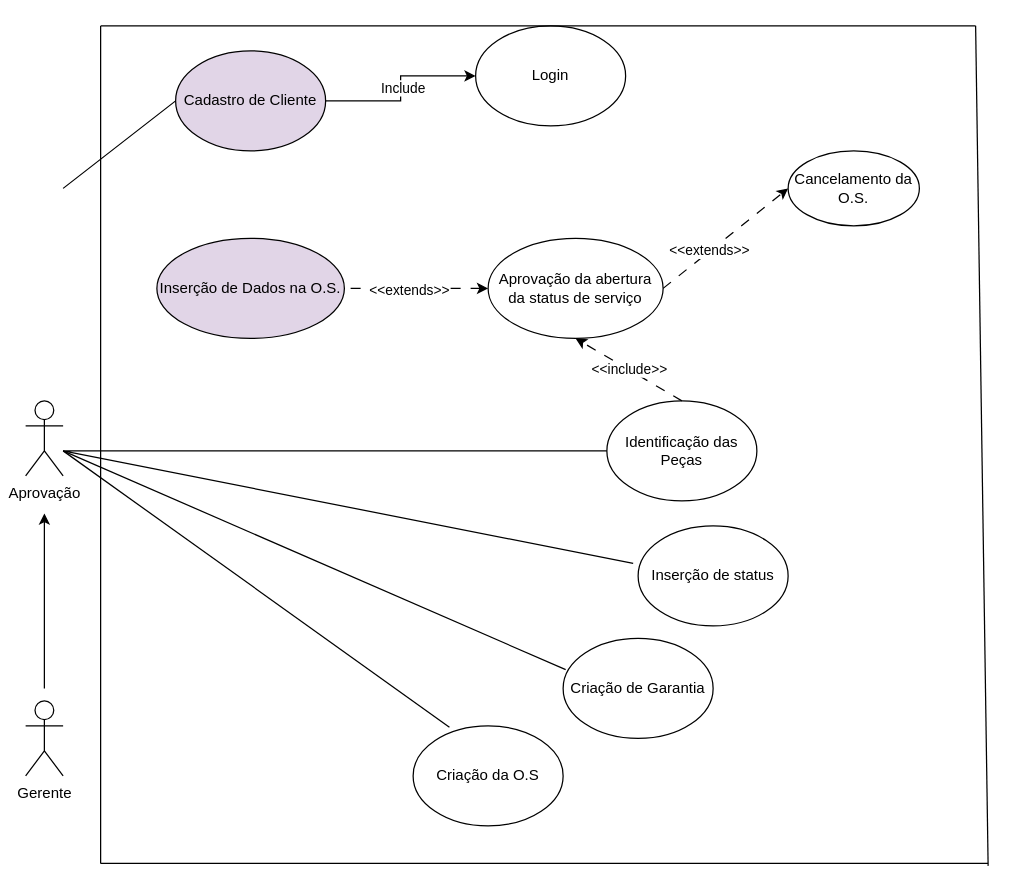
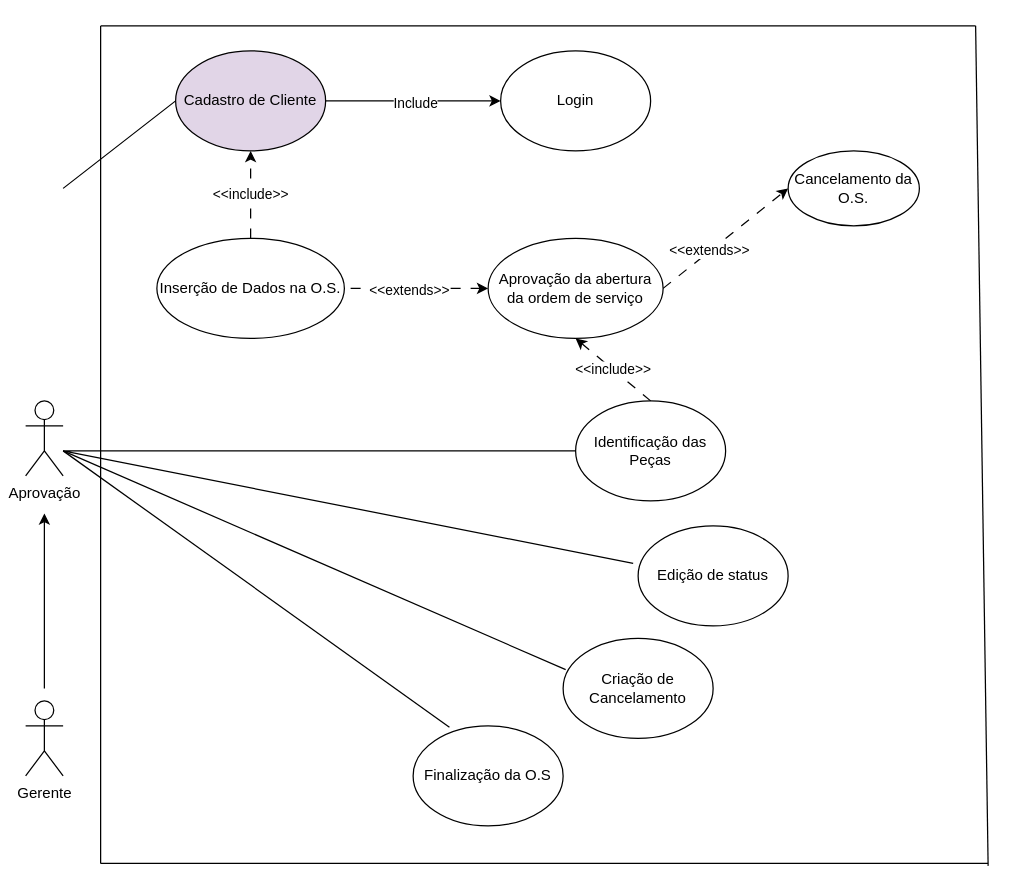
  <mxCell id="0" />
  <mxCell id="1" parent="0" />
  <mxCell id="2" value="" style="endArrow=none;html=1;rounded=0;entryX=0;entryY=0.5;entryDx=0;entryDy=0;exitX=0;exitY=0.5;exitDx=0;exitDy=0;" parent="1" source="8" target="8" edge="1"><mxGeometry width="50" height="50" relative="1" as="geometry"><mxPoint x="220" y="310" as="sourcePoint" /><mxPoint x="220" y="310" as="targetPoint" /><Array as="points"><mxPoint x="50" y="150" /></Array></mxGeometry></mxCell>
  <mxCell id="3" value="" style="edgeStyle=orthogonalEdgeStyle;rounded=0;orthogonalLoop=1;jettySize=auto;html=1;" parent="1" edge="1"><mxGeometry relative="1" as="geometry"><mxPoint x="35" y="550" as="sourcePoint" /><mxPoint x="35" y="410" as="targetPoint" /></mxGeometry></mxCell>
  <mxCell id="4" value="Aprovação" style="shape=umlActor;verticalLabelPosition=bottom;verticalAlign=top;html=1;outlineConnect=0;" parent="1" vertex="1"><mxGeometry x="20" y="320" width="30" height="60" as="geometry" /></mxCell>
- <mxCell id="5" value="Login" style="ellipse;whiteSpace=wrap;html=1;" parent="1" vertex="1"><mxGeometry x="380" y="20" width="120" height="80" as="geometry" /></mxCell>
+ <mxCell id="5" value="Login" style="ellipse;whiteSpace=wrap;html=1;" parent="1" vertex="1"><mxGeometry x="400" y="40" width="120" height="80" as="geometry" /></mxCell>
  <mxCell id="6" value="" style="edgeStyle=orthogonalEdgeStyle;rounded=0;orthogonalLoop=1;jettySize=auto;html=1;entryX=0;entryY=0.5;entryDx=0;entryDy=0;" parent="1" source="8" target="5" edge="1"><mxGeometry relative="1" as="geometry"><mxPoint x="210" y="90" as="targetPoint" /></mxGeometry></mxCell>
  <mxCell id="7" value="Include" style="edgeLabel;html=1;align=center;verticalAlign=middle;resizable=0;points=[];" parent="6" vertex="1" connectable="0"><mxGeometry x="0.017" y="-1" relative="1" as="geometry"><mxPoint as="offset" /></mxGeometry></mxCell>
  <mxCell id="8" value="Cadastro de Cliente" style="ellipse;whiteSpace=wrap;html=1;fillColor=#e1d5e7;" parent="1" vertex="1"><mxGeometry x="140" y="40" width="120" height="80" as="geometry" /></mxCell>
- <mxCell id="9" value="Inserção de Dados na O.S." style="ellipse;whiteSpace=wrap;html=1;fillColor=#e1d5e7;" parent="1" vertex="1"><mxGeometry x="125" y="190" width="150" height="80" as="geometry" /></mxCell>
- <mxCell id="10" value="Inserção de status" style="ellipse;whiteSpace=wrap;html=1;" parent="1" vertex="1"><mxGeometry x="510" y="420" width="120" height="80" as="geometry" /></mxCell>
+ <mxCell id="9" value="Inserção de Dados na O.S." style="ellipse;whiteSpace=wrap;html=1;" parent="1" vertex="1"><mxGeometry x="125" y="190" width="150" height="80" as="geometry" /></mxCell>
+ <mxCell id="10" value="Edição de status" style="ellipse;whiteSpace=wrap;html=1;" parent="1" vertex="1"><mxGeometry x="510" y="420" width="120" height="80" as="geometry" /></mxCell>
  <mxCell id="11" value="Gerente" style="shape=umlActor;verticalLabelPosition=bottom;verticalAlign=top;html=1;outlineConnect=0;" parent="1" vertex="1"><mxGeometry x="20" y="560" width="30" height="60" as="geometry" /></mxCell>
- <mxCell id="12" value="Criação de Garantia" style="ellipse;whiteSpace=wrap;html=1;" parent="1" vertex="1"><mxGeometry x="450" y="510" width="120" height="80" as="geometry" /></mxCell>
+ <mxCell id="12" value="Criação de Cancelamento" style="ellipse;whiteSpace=wrap;html=1;" parent="1" vertex="1"><mxGeometry x="450" y="510" width="120" height="80" as="geometry" /></mxCell>
  <mxCell id="13" value="" style="endArrow=none;html=1;rounded=0;" parent="1" edge="1"><mxGeometry width="50" height="50" relative="1" as="geometry"><mxPoint x="80" y="690" as="sourcePoint" /><mxPoint x="80" y="20" as="targetPoint" /></mxGeometry></mxCell>
  <mxCell id="14" value="" style="endArrow=none;html=1;rounded=0;" parent="1" edge="1"><mxGeometry width="50" height="50" relative="1" as="geometry"><mxPoint x="80" y="20" as="sourcePoint" /><mxPoint x="780" y="20" as="targetPoint" /><Array as="points"><mxPoint x="110" y="20" /></Array></mxGeometry></mxCell>
  <mxCell id="15" value="" style="endArrow=none;html=1;rounded=0;" parent="1" edge="1"><mxGeometry width="50" height="50" relative="1" as="geometry"><mxPoint x="790" y="692" as="sourcePoint" /><mxPoint x="780" y="20" as="targetPoint" /></mxGeometry></mxCell>
  <mxCell id="16" value="" style="endArrow=none;html=1;rounded=0;" parent="1" edge="1"><mxGeometry width="50" height="50" relative="1" as="geometry"><mxPoint x="80" y="690" as="sourcePoint" /><mxPoint x="790" y="690" as="targetPoint" /></mxGeometry></mxCell>
- <mxCell id="17" value="Identificação das Peças" style="ellipse;whiteSpace=wrap;html=1;" parent="1" vertex="1"><mxGeometry x="485" y="320" width="120" height="80" as="geometry" /></mxCell>
- <mxCell id="18" value="Aprovação da abertura da status de serviço" style="ellipse;whiteSpace=wrap;html=1;" parent="1" vertex="1"><mxGeometry x="390" y="190" width="140" height="80" as="geometry" /></mxCell>
+ <mxCell id="17" value="Identificação das Peças" style="ellipse;whiteSpace=wrap;html=1;" parent="1" vertex="1"><mxGeometry x="460" y="320" width="120" height="80" as="geometry" /></mxCell>
+ <mxCell id="18" value="Aprovação da abertura da ordem de serviço" style="ellipse;whiteSpace=wrap;html=1;" parent="1" vertex="1"><mxGeometry x="390" y="190" width="140" height="80" as="geometry" /></mxCell>
  <mxCell id="19" value="" style="endArrow=classic;html=1;rounded=0;entryX=0;entryY=0.5;entryDx=0;entryDy=0;dashed=1;dashPattern=8 8;" parent="1" target="18" edge="1"><mxGeometry width="50" height="50" relative="1" as="geometry"><mxPoint x="280" y="230" as="sourcePoint" /><mxPoint x="325" y="250" as="targetPoint" /></mxGeometry></mxCell>
  <mxCell id="20" value="&amp;lt;&amp;lt;extends&amp;gt;&amp;gt;" style="edgeLabel;html=1;align=center;verticalAlign=middle;resizable=0;points=[];" parent="19" vertex="1" connectable="0"><mxGeometry x="-0.167" y="-1" relative="1" as="geometry"><mxPoint as="offset" /></mxGeometry></mxCell>
+ <mxCell id="21" value="&amp;lt;&amp;lt;include&amp;gt;&amp;gt;" style="endArrow=classic;html=1;rounded=0;entryX=0.5;entryY=1;entryDx=0;entryDy=0;dashed=1;dashPattern=8 8;exitX=0.5;exitY=0;exitDx=0;exitDy=0;" parent="1" source="9" target="8" edge="1"><mxGeometry width="50" height="50" relative="1" as="geometry"><mxPoint x="303" y="341" as="sourcePoint" /><mxPoint x="428" y="212" as="targetPoint" /></mxGeometry></mxCell>
  <mxCell id="22" style="edgeStyle=orthogonalEdgeStyle;rounded=0;orthogonalLoop=1;jettySize=auto;html=1;exitX=0.5;exitY=1;exitDx=0;exitDy=0;" parent="1" source="17" target="17" edge="1"><mxGeometry relative="1" as="geometry" /></mxCell>
  <mxCell id="23" value="&amp;lt;&amp;lt;include&amp;gt;&amp;gt;" style="endArrow=classic;html=1;rounded=0;entryX=0.5;entryY=1;entryDx=0;entryDy=0;dashed=1;dashPattern=8 8;exitX=0.5;exitY=0;exitDx=0;exitDy=0;" parent="1" source="17" target="18" edge="1"><mxGeometry width="50" height="50" relative="1" as="geometry"><mxPoint x="288" y="261" as="sourcePoint" /><mxPoint x="428" y="212" as="targetPoint" /></mxGeometry></mxCell>
  <mxCell id="24" value="" style="endArrow=none;html=1;rounded=0;entryX=0;entryY=0.5;entryDx=0;entryDy=0;exitX=-0.033;exitY=0.375;exitDx=0;exitDy=0;exitPerimeter=0;" parent="1" source="10" target="17" edge="1"><mxGeometry width="50" height="50" relative="1" as="geometry"><mxPoint x="170" y="440" as="sourcePoint" /><mxPoint x="170" y="440" as="targetPoint" /><Array as="points"><mxPoint x="50" y="360" /></Array></mxGeometry></mxCell>
  <mxCell id="25" value="" style="endArrow=none;html=1;rounded=0;entryX=0.017;entryY=0.313;entryDx=0;entryDy=0;entryPerimeter=0;" parent="1" target="12" edge="1"><mxGeometry width="50" height="50" relative="1" as="geometry"><mxPoint x="50" y="360" as="sourcePoint" /><mxPoint x="100" y="440" as="targetPoint" /></mxGeometry></mxCell>
- <mxCell id="26" value="Criação da O.S" style="ellipse;whiteSpace=wrap;html=1;" parent="1" vertex="1"><mxGeometry x="330" y="580" width="120" height="80" as="geometry" /></mxCell>
+ <mxCell id="26" value="Finalização da O.S" style="ellipse;whiteSpace=wrap;html=1;" parent="1" vertex="1"><mxGeometry x="330" y="580" width="120" height="80" as="geometry" /></mxCell>
  <mxCell id="27" value="" style="endArrow=none;html=1;rounded=0;exitX=0.242;exitY=0.013;exitDx=0;exitDy=0;exitPerimeter=0;" parent="1" source="26" edge="1"><mxGeometry width="50" height="50" relative="1" as="geometry"><mxPoint x="380" y="550" as="sourcePoint" /><mxPoint x="50" y="360" as="targetPoint" /></mxGeometry></mxCell>
  <mxCell id="28" value="Cancelamento da O.S." style="ellipse;whiteSpace=wrap;html=1;" parent="1" vertex="1"><mxGeometry x="630" y="120" width="105" height="60" as="geometry" /></mxCell>
  <mxCell id="29" value="" style="endArrow=classic;html=1;rounded=0;exitX=1;exitY=0.5;exitDx=0;exitDy=0;entryX=0;entryY=0.5;entryDx=0;entryDy=0;dashed=1;dashPattern=8 8;" parent="1" source="18" target="28" edge="1"><mxGeometry width="50" height="50" relative="1" as="geometry"><mxPoint x="380" y="430" as="sourcePoint" /><mxPoint x="430" y="380" as="targetPoint" /></mxGeometry></mxCell>
  <mxCell id="30" value="&amp;lt;&amp;lt;extends&amp;gt;&amp;gt;" style="edgeLabel;html=1;align=center;verticalAlign=middle;resizable=0;points=[];" parent="29" vertex="1" connectable="0"><mxGeometry x="-0.244" y="1" relative="1" as="geometry"><mxPoint as="offset" /></mxGeometry></mxCell>
